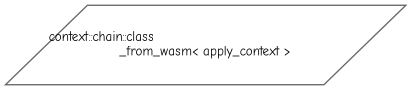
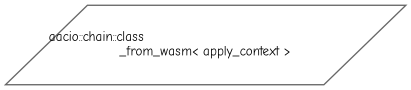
  digraph {
    rankdir=LR
    fontname="Comic Neue"
-   n1 [color=gray40 fillcolor=white fontname="Comic Neue" fontsize=10 height=0.2 label="context::chain::class\l_from_wasm\< apply_context \>" shape=parallelogram style=filled width=0.4]
+   n1 [color=gray40 fillcolor=white fontname="Comic Neue" fontsize=10 height=0.2 label="aacio::chain::class\l_from_wasm\< apply_context \>" shape=parallelogram style=filled width=0.4]
  }
